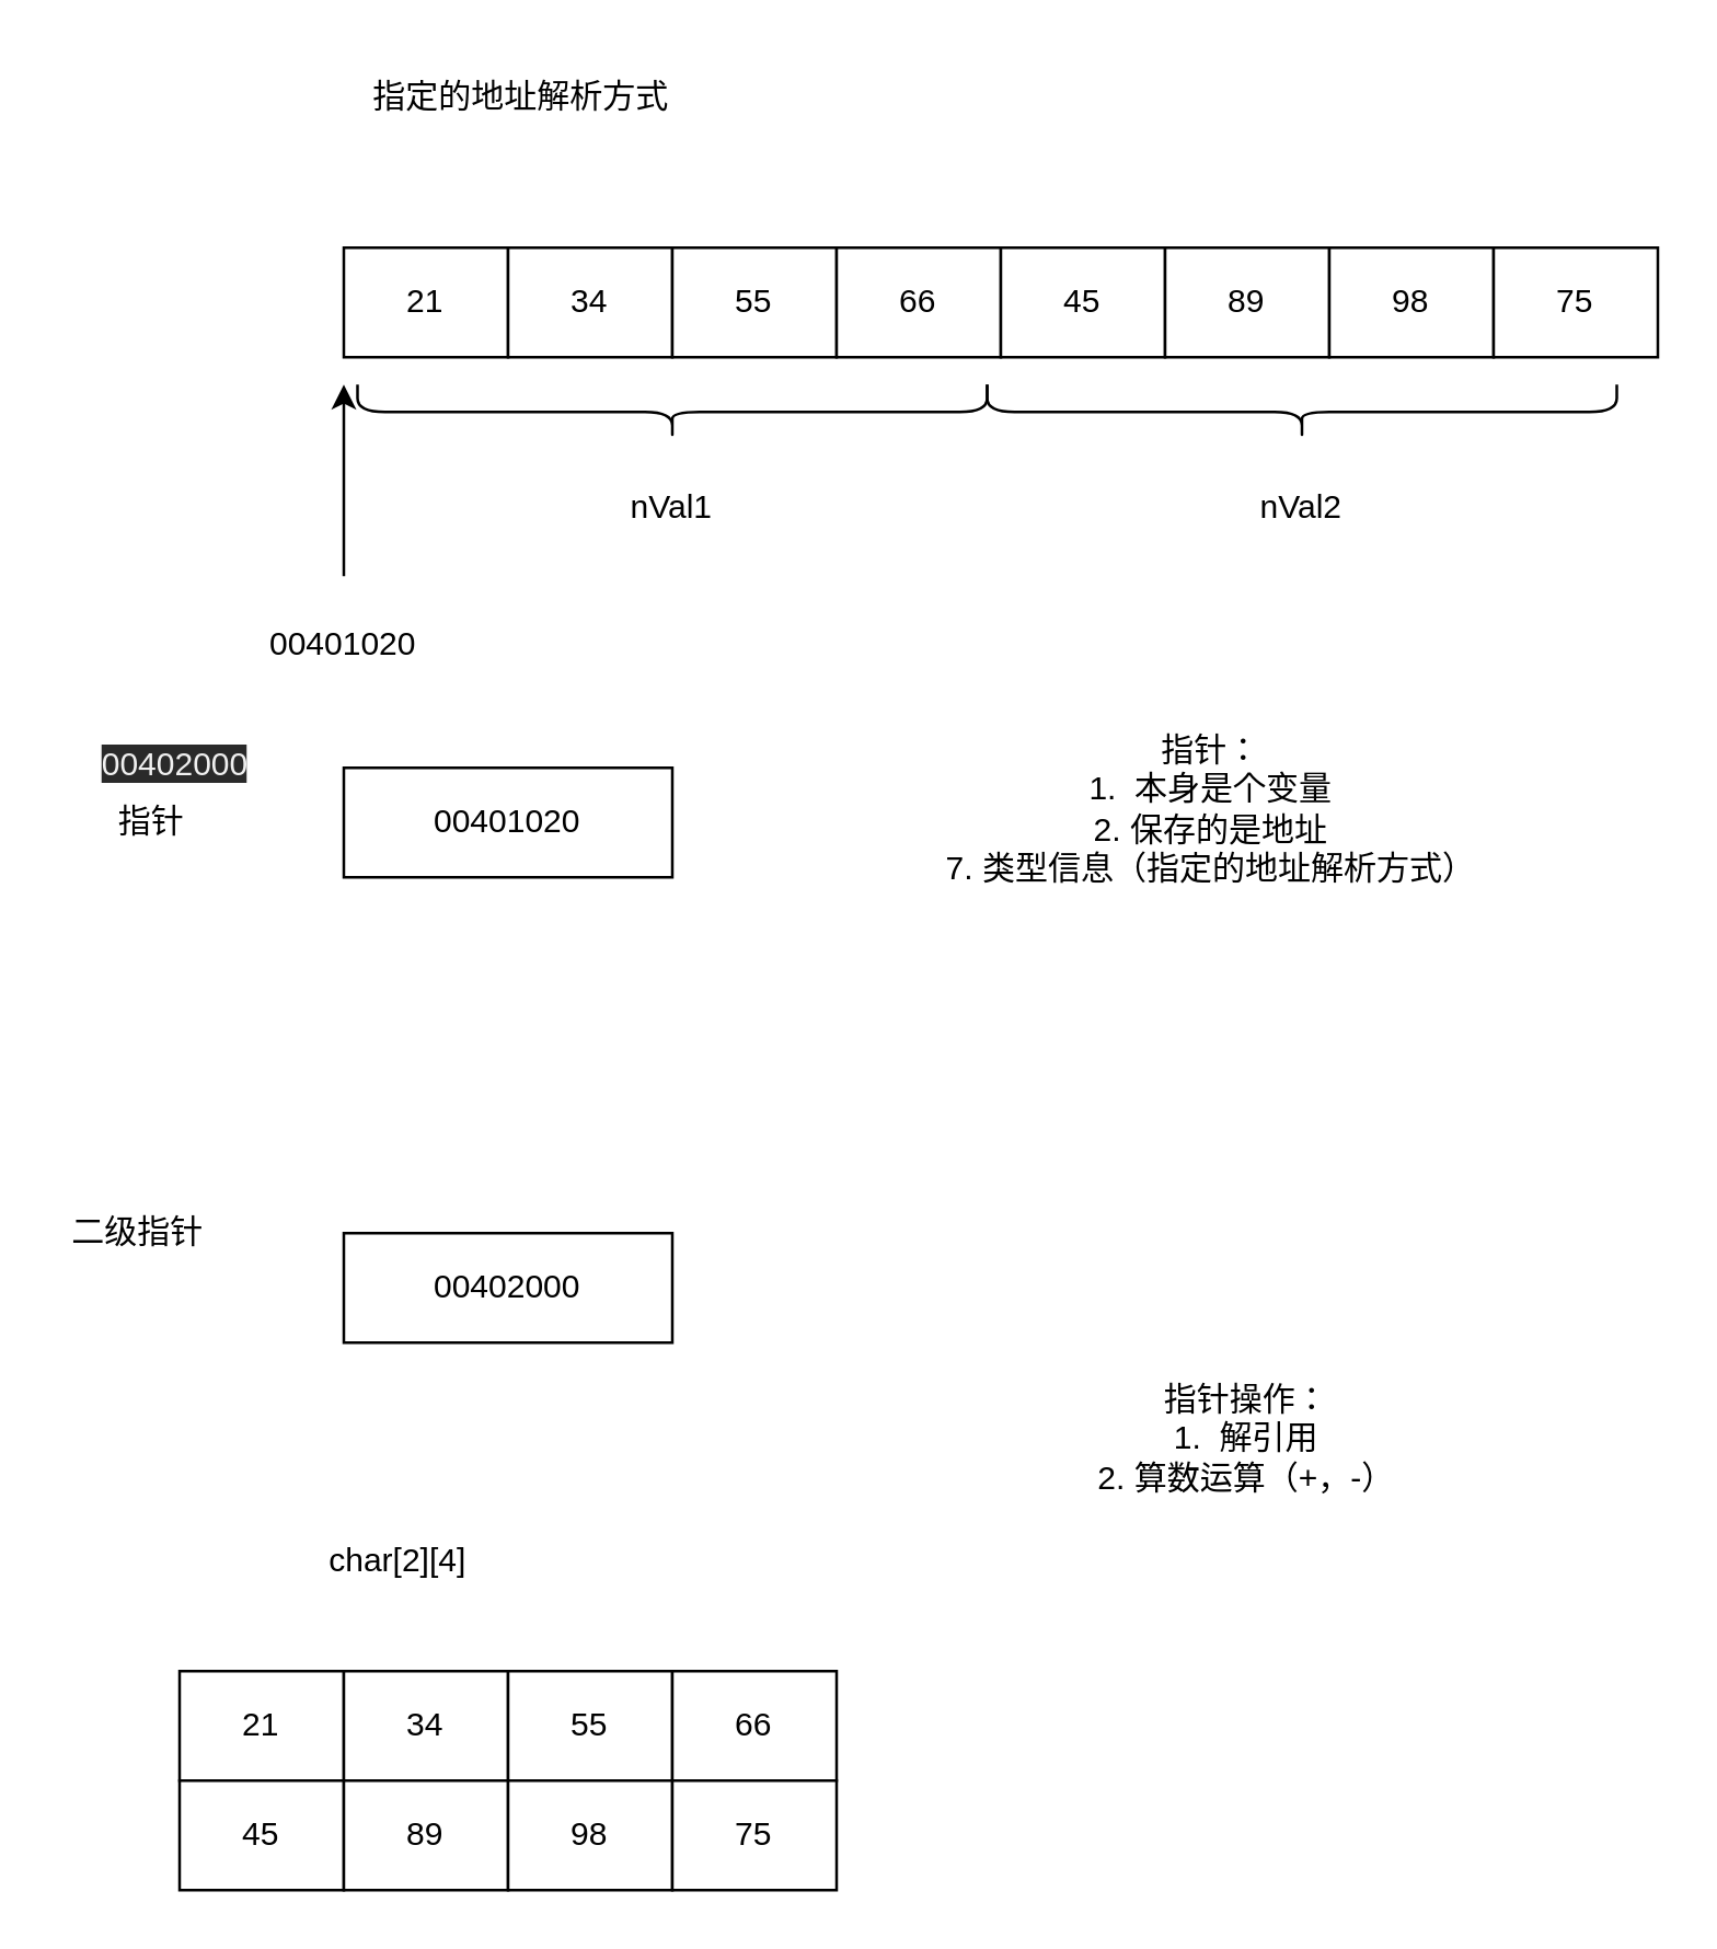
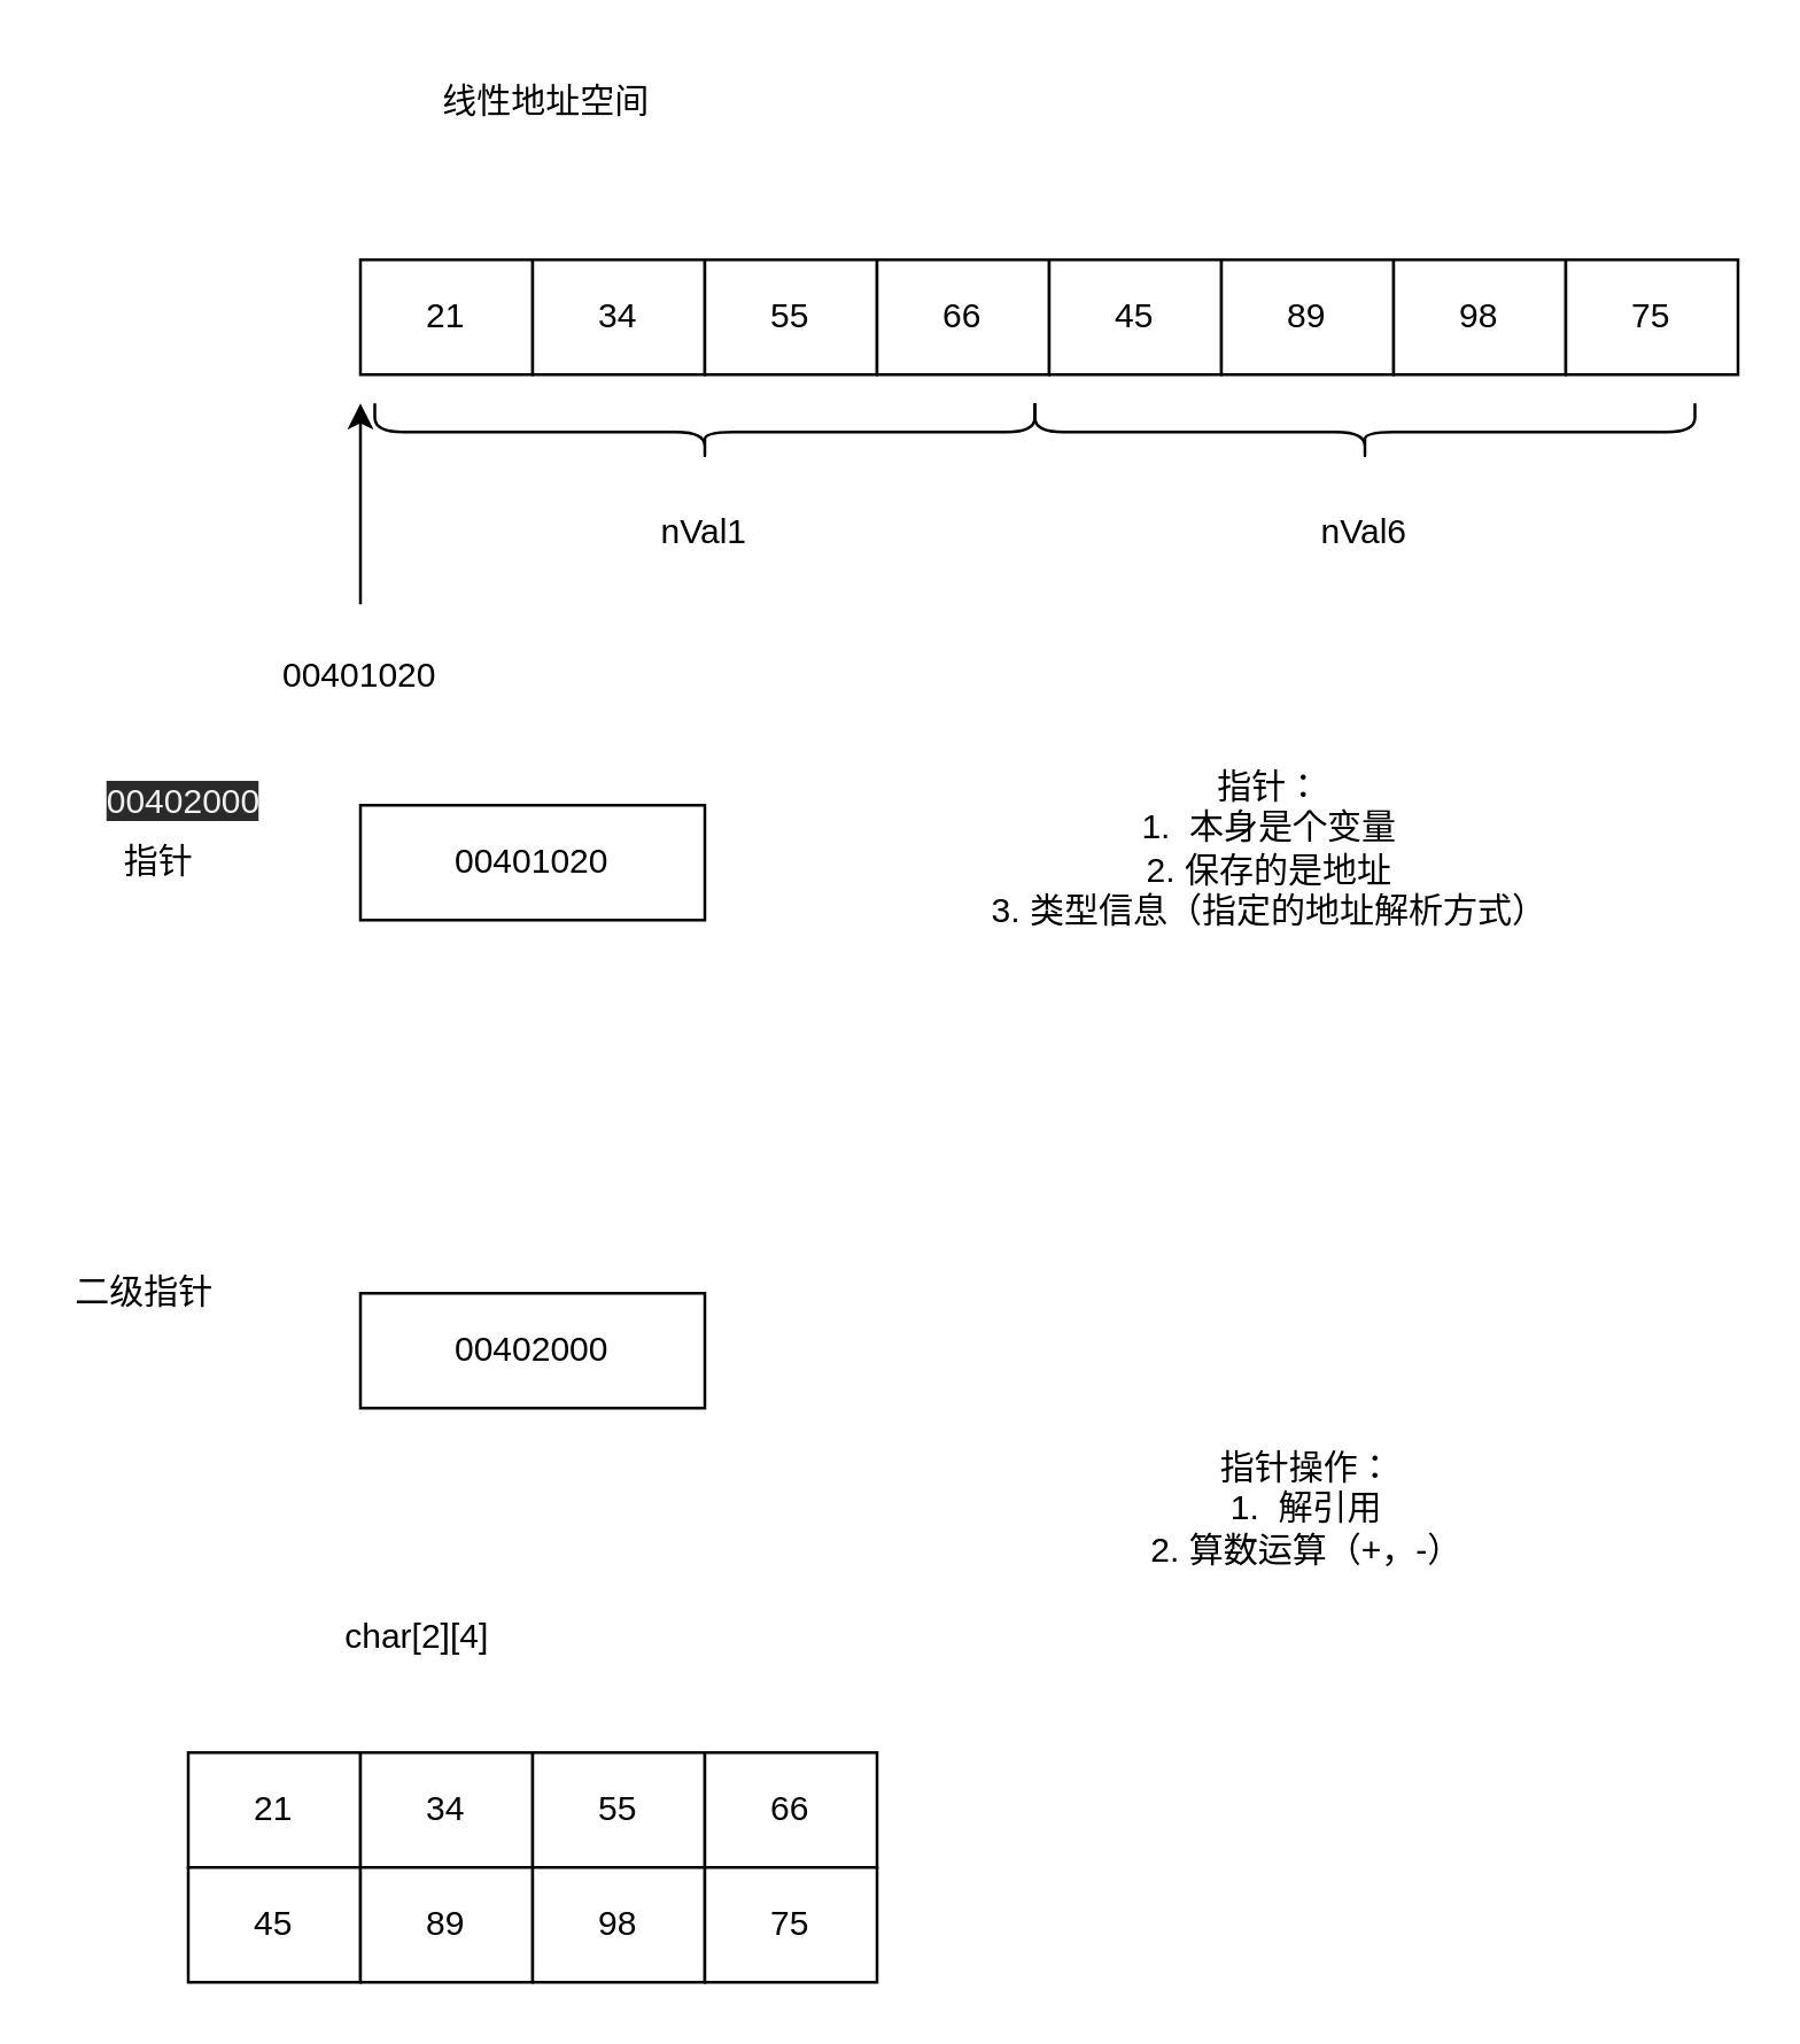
  <mxCell id="0" />
  <mxCell id="1" parent="0" />
  <mxCell id="2" value="21" style="rounded=0;whiteSpace=wrap;html=1;" vertex="1" parent="1"><mxGeometry x="125" y="90" width="60" height="40" as="geometry" /></mxCell>
  <mxCell id="3" value="34" style="rounded=0;whiteSpace=wrap;html=1;" vertex="1" parent="1"><mxGeometry x="185" y="90" width="60" height="40" as="geometry" /></mxCell>
  <mxCell id="4" value="55" style="rounded=0;whiteSpace=wrap;html=1;" vertex="1" parent="1"><mxGeometry x="245" y="90" width="60" height="40" as="geometry" /></mxCell>
  <mxCell id="5" value="66" style="rounded=0;whiteSpace=wrap;html=1;" vertex="1" parent="1"><mxGeometry x="305" y="90" width="60" height="40" as="geometry" /></mxCell>
  <mxCell id="6" value="45" style="rounded=0;whiteSpace=wrap;html=1;" vertex="1" parent="1"><mxGeometry x="365" y="90" width="60" height="40" as="geometry" /></mxCell>
  <mxCell id="7" value="89" style="rounded=0;whiteSpace=wrap;html=1;" vertex="1" parent="1"><mxGeometry x="425" y="90" width="60" height="40" as="geometry" /></mxCell>
  <mxCell id="8" value="98" style="rounded=0;whiteSpace=wrap;html=1;" vertex="1" parent="1"><mxGeometry x="485" y="90" width="60" height="40" as="geometry" /></mxCell>
- <mxCell id="9" value="指定的地址解析方式" style="text;html=1;strokeColor=none;fillColor=none;align=center;verticalAlign=middle;whiteSpace=wrap;rounded=0;" vertex="1" parent="1"><mxGeometry x="85" y="20" width="210" height="30" as="geometry" /></mxCell>
+ <mxCell id="9" value="线性地址空间" style="text;html=1;strokeColor=none;fillColor=none;align=center;verticalAlign=middle;whiteSpace=wrap;rounded=0;" vertex="1" parent="1"><mxGeometry x="85" y="20" width="210" height="30" as="geometry" /></mxCell>
  <mxCell id="10" value="" style="endArrow=classic;html=1;" edge="1" parent="1"><mxGeometry width="50" height="50" relative="1" as="geometry"><mxPoint x="125" y="210" as="sourcePoint" /><mxPoint x="125" y="140" as="targetPoint" /></mxGeometry></mxCell>
  <mxCell id="11" value="75" style="rounded=0;whiteSpace=wrap;html=1;" vertex="1" parent="1"><mxGeometry x="545" y="90" width="60" height="40" as="geometry" /></mxCell>
  <mxCell id="12" value="00401020" style="text;html=1;strokeColor=none;fillColor=none;align=center;verticalAlign=middle;whiteSpace=wrap;rounded=0;" vertex="1" parent="1"><mxGeometry x="95" y="220" width="60" height="30" as="geometry" /></mxCell>
  <mxCell id="13" value="00401020" style="rounded=0;whiteSpace=wrap;html=1;" vertex="1" parent="1"><mxGeometry x="125" y="280" width="120" height="40" as="geometry" /></mxCell>
  <mxCell id="14" value="nVal1" style="text;html=1;strokeColor=none;fillColor=none;align=center;verticalAlign=middle;whiteSpace=wrap;rounded=0;" vertex="1" parent="1"><mxGeometry x="215" y="170" width="60" height="30" as="geometry" /></mxCell>
  <mxCell id="15" value="" style="shape=curlyBracket;whiteSpace=wrap;html=1;rounded=1;rotation=-90;" vertex="1" parent="1"><mxGeometry x="235" y="35" width="20" height="230" as="geometry" /></mxCell>
  <mxCell id="16" value="指针" style="text;html=1;strokeColor=none;fillColor=none;align=center;verticalAlign=middle;whiteSpace=wrap;rounded=0;" vertex="1" parent="1"><mxGeometry x="25" y="285" width="60" height="30" as="geometry" /></mxCell>
- <mxCell id="17" value="指针：&lt;br&gt;1.&amp;nbsp; 本身是个变量&lt;br&gt;2. 保存的是地址&lt;br&gt;7. 类型信息（指定的地址解析方式）" style="text;html=1;strokeColor=none;fillColor=none;align=center;verticalAlign=middle;whiteSpace=wrap;rounded=0;" vertex="1" parent="1"><mxGeometry x="339" y="280" width="206" height="30" as="geometry" /></mxCell>
+ <mxCell id="17" value="指针：&lt;br&gt;1.&amp;nbsp; 本身是个变量&lt;br&gt;2. 保存的是地址&lt;br&gt;3. 类型信息（指定的地址解析方式）" style="text;html=1;strokeColor=none;fillColor=none;align=center;verticalAlign=middle;whiteSpace=wrap;rounded=0;" vertex="1" parent="1"><mxGeometry x="339" y="280" width="206" height="30" as="geometry" /></mxCell>
  <mxCell id="18" value="" style="shape=curlyBracket;whiteSpace=wrap;html=1;rounded=1;rotation=-90;" vertex="1" parent="1"><mxGeometry x="465" y="35" width="20" height="230" as="geometry" /></mxCell>
- <mxCell id="19" value="nVal2" style="text;html=1;strokeColor=none;fillColor=none;align=center;verticalAlign=middle;whiteSpace=wrap;rounded=0;" vertex="1" parent="1"><mxGeometry x="445" y="170" width="60" height="30" as="geometry" /></mxCell>
+ <mxCell id="19" value="nVal6" style="text;html=1;strokeColor=none;fillColor=none;align=center;verticalAlign=middle;whiteSpace=wrap;rounded=0;" vertex="1" parent="1"><mxGeometry x="445" y="170" width="60" height="30" as="geometry" /></mxCell>
  <mxCell id="20" value="&lt;span style=&quot;font-family: &amp;#34;helvetica&amp;#34;&quot;&gt;00402000&lt;/span&gt;" style="rounded=0;whiteSpace=wrap;html=1;" vertex="1" parent="1"><mxGeometry x="125" y="450" width="120" height="40" as="geometry" /></mxCell>
  <mxCell id="21" value="&lt;span style=&quot;color: rgb(240 , 240 , 240) ; font-family: &amp;#34;helvetica&amp;#34; ; font-size: 12px ; font-style: normal ; font-weight: 400 ; letter-spacing: normal ; text-align: center ; text-indent: 0px ; text-transform: none ; word-spacing: 0px ; background-color: rgb(42 , 42 , 42) ; display: inline ; float: none&quot;&gt;00402000&lt;/span&gt;" style="text;whiteSpace=wrap;html=1;" vertex="1" parent="1"><mxGeometry x="35" y="265" width="80" height="30" as="geometry" /></mxCell>
  <mxCell id="22" value="二级指针" style="text;html=1;strokeColor=none;fillColor=none;align=center;verticalAlign=middle;whiteSpace=wrap;rounded=0;" vertex="1" parent="1"><mxGeometry x="20" y="435" width="60" height="30" as="geometry" /></mxCell>
  <mxCell id="23" value="指针操作：&lt;br&gt;1.&amp;nbsp; 解引用&lt;br&gt;2. 算数运算（+，-）" style="text;html=1;strokeColor=none;fillColor=none;align=center;verticalAlign=middle;whiteSpace=wrap;rounded=0;" vertex="1" parent="1"><mxGeometry x="352" y="510" width="206" height="30" as="geometry" /></mxCell>
  <mxCell id="24" value="21" style="rounded=0;whiteSpace=wrap;html=1;" vertex="1" parent="1"><mxGeometry x="65" y="610" width="60" height="40" as="geometry" /></mxCell>
  <mxCell id="25" value="34" style="rounded=0;whiteSpace=wrap;html=1;" vertex="1" parent="1"><mxGeometry x="125" y="610" width="60" height="40" as="geometry" /></mxCell>
  <mxCell id="26" value="55" style="rounded=0;whiteSpace=wrap;html=1;" vertex="1" parent="1"><mxGeometry x="185" y="610" width="60" height="40" as="geometry" /></mxCell>
  <mxCell id="27" value="66" style="rounded=0;whiteSpace=wrap;html=1;" vertex="1" parent="1"><mxGeometry x="245" y="610" width="60" height="40" as="geometry" /></mxCell>
  <mxCell id="28" value="45" style="rounded=0;whiteSpace=wrap;html=1;" vertex="1" parent="1"><mxGeometry x="65" y="650" width="60" height="40" as="geometry" /></mxCell>
  <mxCell id="29" value="89" style="rounded=0;whiteSpace=wrap;html=1;" vertex="1" parent="1"><mxGeometry x="125" y="650" width="60" height="40" as="geometry" /></mxCell>
  <mxCell id="30" value="98" style="rounded=0;whiteSpace=wrap;html=1;" vertex="1" parent="1"><mxGeometry x="185" y="650" width="60" height="40" as="geometry" /></mxCell>
  <mxCell id="31" value="75" style="rounded=0;whiteSpace=wrap;html=1;" vertex="1" parent="1"><mxGeometry x="245" y="650" width="60" height="40" as="geometry" /></mxCell>
  <mxCell id="32" value="char[2][4]" style="text;html=1;strokeColor=none;fillColor=none;align=center;verticalAlign=middle;whiteSpace=wrap;rounded=0;" vertex="1" parent="1"><mxGeometry x="115" y="555" width="60" height="30" as="geometry" /></mxCell>
